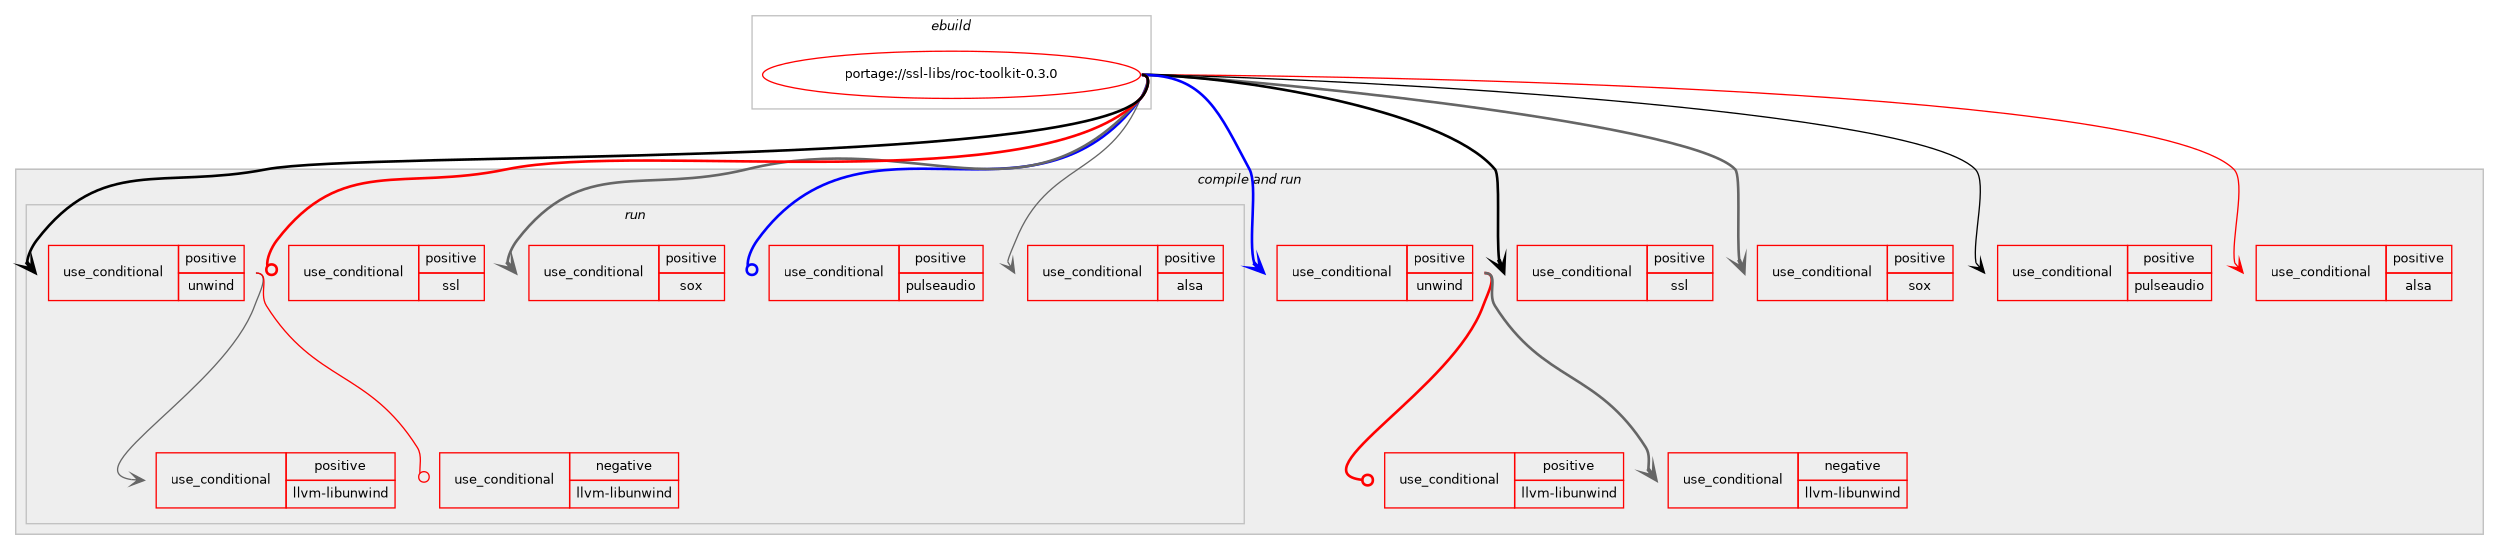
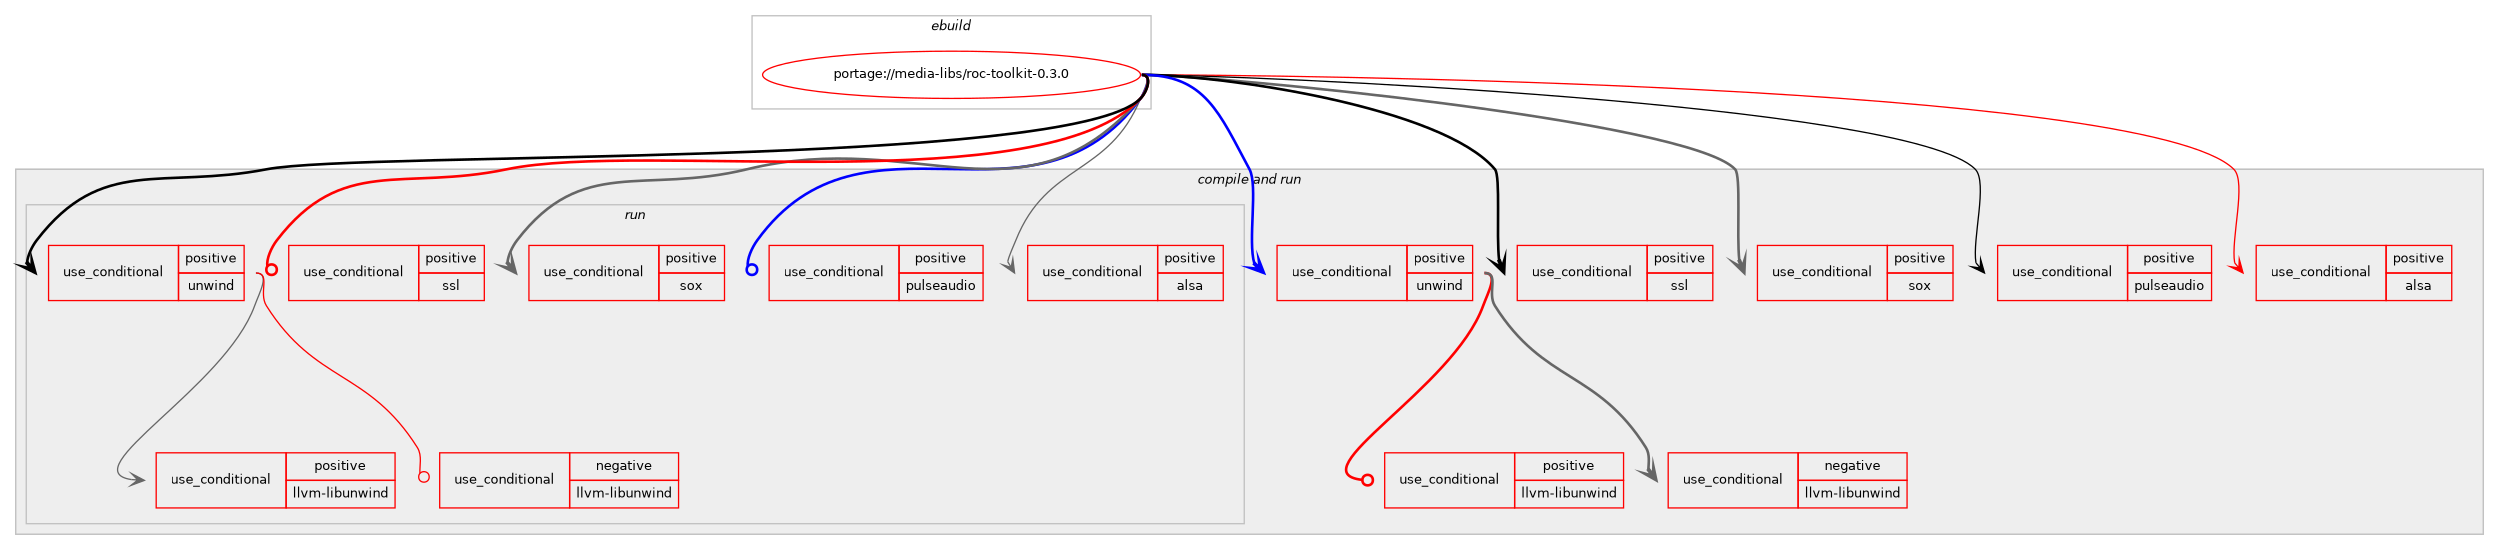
  digraph {
    compound=true
    concentrate=true
    fontname=Helvetica
    fontsize=10
    newrank=true
    rankdir=TB
    ranksep=1.5
    node [color=red fontname=Helvetica fontsize=10 shape=none]
    edge [arrowhead=vee headport=w style=bold tailport=e weight=20 color=gray40]
-   n1 [label="portage://ssl-libs/roc-toolkit-0.3.0" width=4 shape=""]
+   n1 [label="portage://media-libs/roc-toolkit-0.3.0" width=4 shape=""]
    n2 [label=<<TABLE BORDER="0" CELLBORDER="1" CELLSPACING="0" CELLPADDING="4"><TR><TD ROWSPAN="3" CELLPADDING="10">use_conditional</TD></TR><TR><TD>positive</TD></TR><TR><TD>alsa</TD></TR></TABLE>>]
    n3 [label=<<TABLE BORDER="0" CELLBORDER="1" CELLSPACING="0" CELLPADDING="4"><TR><TD ROWSPAN="3" CELLPADDING="10">use_conditional</TD></TR><TR><TD>positive</TD></TR><TR><TD>pulseaudio</TD></TR></TABLE>>]
    n4 [label=<<TABLE BORDER="0" CELLBORDER="1" CELLSPACING="0" CELLPADDING="4"><TR><TD ROWSPAN="3" CELLPADDING="10">use_conditional</TD></TR><TR><TD>positive</TD></TR><TR><TD>sox</TD></TR></TABLE>>]
    n5 [label=<<TABLE BORDER="0" CELLBORDER="1" CELLSPACING="0" CELLPADDING="4"><TR><TD ROWSPAN="3" CELLPADDING="10">use_conditional</TD></TR><TR><TD>positive</TD></TR><TR><TD>ssl</TD></TR></TABLE>>]
    n6 [label=<<TABLE BORDER="0" CELLBORDER="1" CELLSPACING="0" CELLPADDING="4"><TR><TD ROWSPAN="3" CELLPADDING="10">use_conditional</TD></TR><TR><TD>positive</TD></TR><TR><TD>llvm-libunwind</TD></TR></TABLE>>]
    n7 [label=<<TABLE BORDER="0" CELLBORDER="1" CELLSPACING="0" CELLPADDING="4"><TR><TD ROWSPAN="3" CELLPADDING="10">use_conditional</TD></TR><TR><TD>negative</TD></TR><TR><TD>llvm-libunwind</TD></TR></TABLE>>]
    n8 [label=<<TABLE BORDER="0" CELLBORDER="1" CELLSPACING="0" CELLPADDING="4"><TR><TD ROWSPAN="3" CELLPADDING="10">use_conditional</TD></TR><TR><TD>positive</TD></TR><TR><TD>unwind</TD></TR></TABLE>>]
    n9 [label=<<TABLE BORDER="0" CELLBORDER="1" CELLSPACING="0" CELLPADDING="4"><TR><TD ROWSPAN="3" CELLPADDING="10">use_conditional</TD></TR><TR><TD>positive</TD></TR><TR><TD>alsa</TD></TR></TABLE>>]
    n10 [label=<<TABLE BORDER="0" CELLBORDER="1" CELLSPACING="0" CELLPADDING="4"><TR><TD ROWSPAN="3" CELLPADDING="10">use_conditional</TD></TR><TR><TD>positive</TD></TR><TR><TD>pulseaudio</TD></TR></TABLE>>]
    n11 [label=<<TABLE BORDER="0" CELLBORDER="1" CELLSPACING="0" CELLPADDING="4"><TR><TD ROWSPAN="3" CELLPADDING="10">use_conditional</TD></TR><TR><TD>positive</TD></TR><TR><TD>sox</TD></TR></TABLE>>]
    n12 [label=<<TABLE BORDER="0" CELLBORDER="1" CELLSPACING="0" CELLPADDING="4"><TR><TD ROWSPAN="3" CELLPADDING="10">use_conditional</TD></TR><TR><TD>positive</TD></TR><TR><TD>ssl</TD></TR></TABLE>>]
    n13 [label=<<TABLE BORDER="0" CELLBORDER="1" CELLSPACING="0" CELLPADDING="4"><TR><TD ROWSPAN="3" CELLPADDING="10">use_conditional</TD></TR><TR><TD>positive</TD></TR><TR><TD>llvm-libunwind</TD></TR></TABLE>>]
    n14 [label=<<TABLE BORDER="0" CELLBORDER="1" CELLSPACING="0" CELLPADDING="4"><TR><TD ROWSPAN="3" CELLPADDING="10">use_conditional</TD></TR><TR><TD>negative</TD></TR><TR><TD>llvm-libunwind</TD></TR></TABLE>>]
    n15 [label=<<TABLE BORDER="0" CELLBORDER="1" CELLSPACING="0" CELLPADDING="4"><TR><TD ROWSPAN="3" CELLPADDING="10">use_conditional</TD></TR><TR><TD>positive</TD></TR><TR><TD>unwind</TD></TR></TABLE>>]
    subgraph cluster_1 {
      color=gray
      label=<<i>ebuild</i>>
      rank=same
      n1
    }
    subgraph cluster_2 {
      color=gray
      label=<<i>dependencies</i>>
      subgraph cluster_3 {
        color=gray
        fillcolor="#eeeeee"
        label=<<i>compile</i>>
        style=filled
        subgraph sub_4 {
          color=gray
          fillcolor="#eeeeee"
          label=<<i>compile</i>>
          style=filled
          n2
        }
        subgraph sub_5 {
          color=gray
          fillcolor="#eeeeee"
          label=<<i>compile</i>>
          style=filled
          n3
        }
        subgraph sub_6 {
          color=gray
          fillcolor="#eeeeee"
          label=<<i>compile</i>>
          style=filled
          n4
        }
        subgraph sub_7 {
          color=gray
          fillcolor="#eeeeee"
          label=<<i>compile</i>>
          style=filled
          n5
        }
        subgraph sub_8 {
          color=gray
          fillcolor="#eeeeee"
          label=<<i>compile</i>>
          style=filled
          n8
          subgraph sub_9 {
            color=gray
            fillcolor="#eeeeee"
            label=<<i>compile</i>>
            style=filled
            n6
          }
          subgraph sub_10 {
            color=gray
            fillcolor="#eeeeee"
            label=<<i>compile</i>>
            style=filled
            n7
          }
        }
      }
      subgraph cluster_11 {
        color=gray
        fillcolor="#eeeeee"
        label=<<i>compile and run</i>>
        style=filled
      }
      subgraph cluster_12 {
        color=gray
        fillcolor="#eeeeee"
        label=<<i>run</i>>
        style=filled
        subgraph sub_13 {
          color=gray
          fillcolor="#eeeeee"
          label=<<i>run</i>>
          style=filled
          n9
        }
        subgraph sub_14 {
          color=gray
          fillcolor="#eeeeee"
          label=<<i>run</i>>
          style=filled
          n10
        }
        subgraph sub_15 {
          color=gray
          fillcolor="#eeeeee"
          label=<<i>run</i>>
          style=filled
          n11
        }
        subgraph sub_16 {
          color=gray
          fillcolor="#eeeeee"
          label=<<i>run</i>>
          style=filled
          n12
        }
        subgraph sub_17 {
          color=gray
          fillcolor="#eeeeee"
          label=<<i>run</i>>
          style=filled
          n15
          subgraph sub_18 {
            color=gray
            fillcolor="#eeeeee"
            label=<<i>run</i>>
            style=filled
            n13
          }
          subgraph sub_19 {
            color=gray
            fillcolor="#eeeeee"
            label=<<i>run</i>>
            style=filled
            n14
          }
        }
      }
    }
    subgraph cluster_20 {
      color=gray
      label=<<i>candidates</i>>
      rank=same
    }
    n1 -> n2 [style=solid color=red]
    n1 -> n3 [style=solid color=black]
    n1 -> n4
    n1 -> n5 [color=black]
    n1 -> n8 [color=blue]
    n1 -> n9 [style=solid]
    n1 -> n10 [arrowhead=odot color=blue]
    n1 -> n11
    n1 -> n12 [arrowhead=odot color=red]
    n1 -> n15 [color=black]
    n8 -> n6 [arrowhead=odot color=red]
    n8 -> n7
    n15 -> n13 [style=solid]
    n15 -> n14 [arrowhead=odot style=solid color=red]
  }
